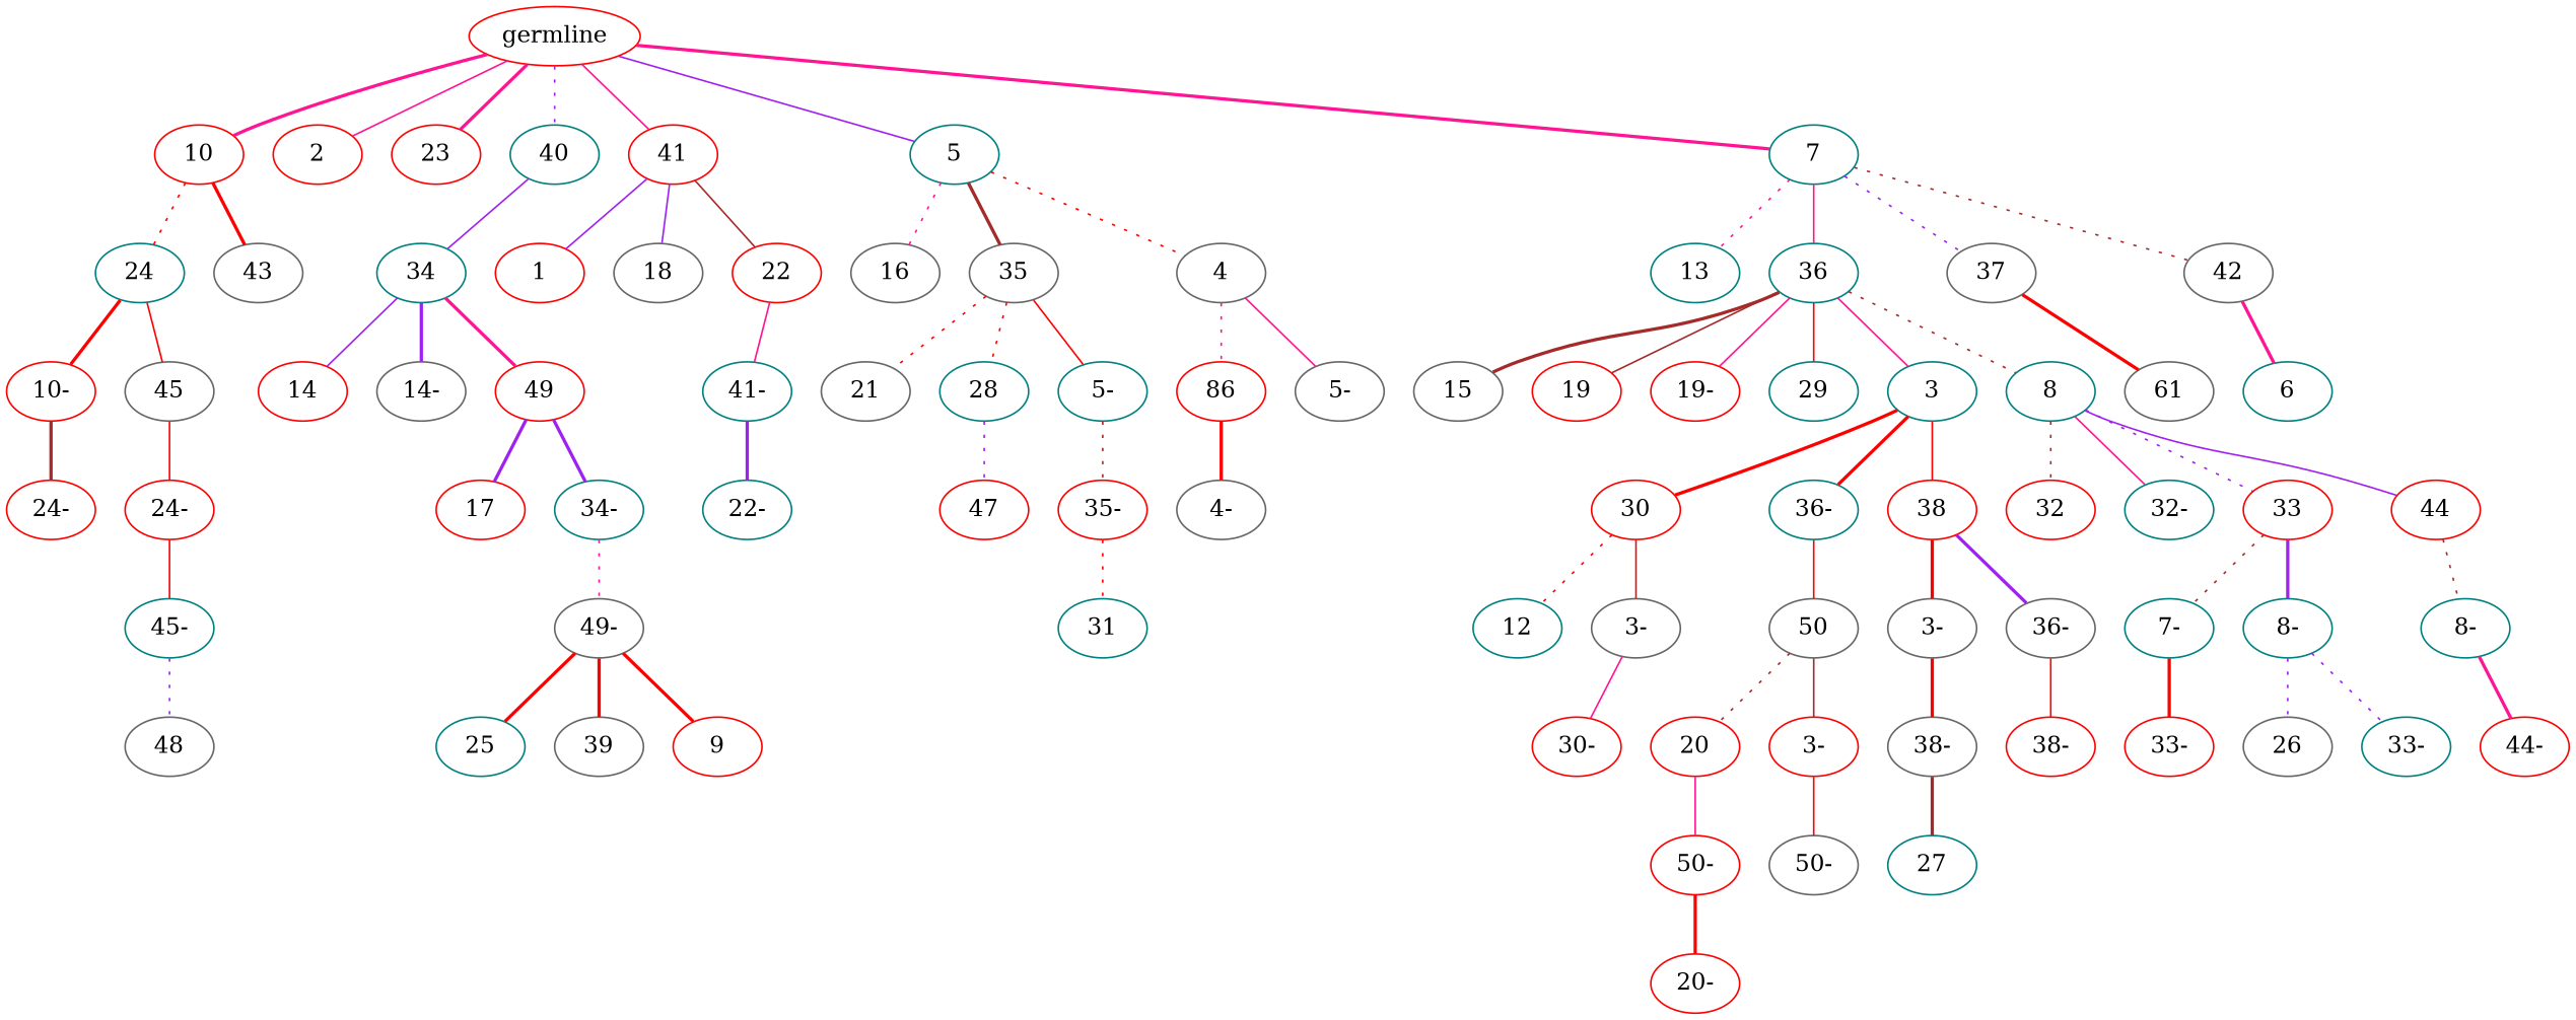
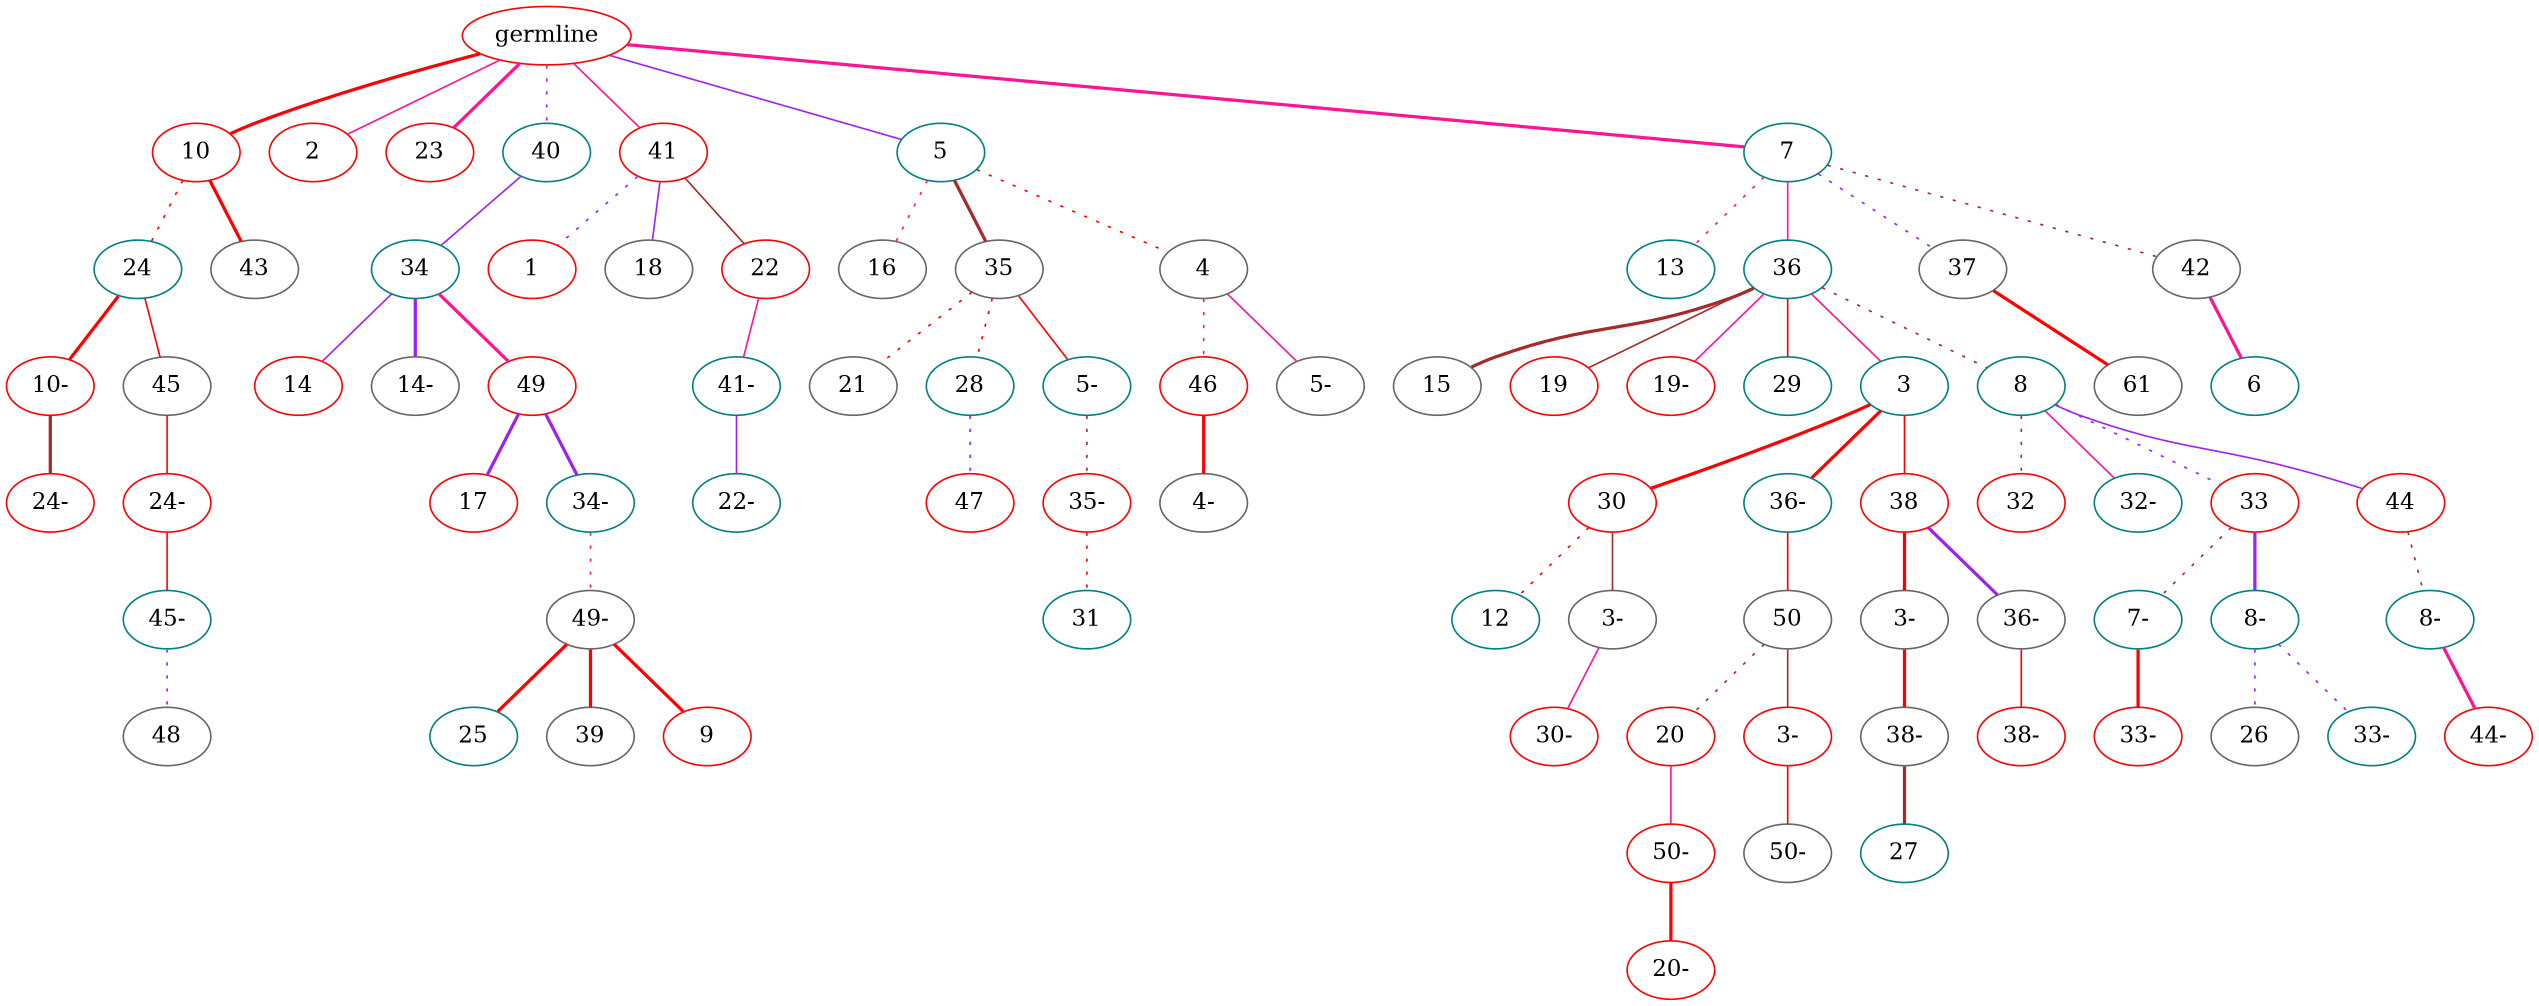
  graph {
    node [color=red]
    edge [color=red style=bold]
    n1 [label=germline]
    n2 [label=10]
    n3 [label=2]
    n4 [label=23]
    n5 [color=teal label=40]
    n6 [label=41]
    n7 [color=teal label=5]
    n8 [color=teal label=7]
    n9 [color=teal label=24]
    n10 [color=gray40 label=43]
    n11 [color=teal label=34]
    n12 [label=14]
    n13 [color=gray40 label="14-"]
    n14 [label=49]
    n15 [label=1]
    n16 [color=gray40 label=18]
    n17 [label=22]
    n18 [color=gray40 label=16]
    n19 [color=gray40 label=35]
    n20 [color=gray40 label=4]
    n21 [color=teal label=13]
    n22 [color=teal label=36]
    n23 [color=gray40 label=37]
    n24 [color=gray40 label=42]
    n25 [label="10-"]
    n26 [color=gray40 label=45]
    n27 [label="24-"]
    n28 [label="24-"]
    n29 [color=teal label="45-"]
    n30 [color=gray40 label=48]
    n31 [label=17]
    n32 [color=teal label="34-"]
    n33 [color=gray40 label="49-"]
    n34 [color=teal label=25]
    n35 [color=gray40 label=39]
    n36 [label=9]
    n37 [color=teal label="41-"]
    n38 [color=teal label="22-"]
    n39 [color=gray40 label=21]
    n40 [color=teal label=28]
    n41 [color=teal label="5-"]
-   n42 [label=86]
+   n42 [label=46]
    n43 [color=gray40 label="5-"]
    n44 [label=47]
    n45 [label="35-"]
    n46 [color=teal label=31]
    n47 [color=gray40 label="4-"]
    n48 [color=gray40 label=15]
    n49 [label=19]
    n50 [label="19-"]
    n51 [color=teal label=29]
    n52 [color=teal label=3]
    n53 [color=teal label=8]
    n54 [color=gray40 label=61]
    n55 [color=teal label=6]
    n56 [label=30]
    n57 [color=teal label="36-"]
    n58 [label=38]
    n59 [label=32]
    n60 [color=teal label="32-"]
    n61 [label=33]
    n62 [label=44]
    n63 [color=teal label=12]
    n64 [color=gray40 label="3-"]
    n65 [color=gray40 label=50]
    n66 [color=gray40 label="3-"]
    n67 [color=gray40 label="36-"]
    n68 [label="30-"]
    n69 [label=20]
    n70 [label="3-"]
    n71 [label="50-"]
    n72 [color=gray40 label="50-"]
    n73 [label="20-"]
    n74 [color=gray40 label="38-"]
    n75 [label="38-"]
    n76 [color=teal label=27]
    n77 [color=teal label="7-"]
    n78 [color=teal label="8-"]
    n79 [color=teal label="8-"]
    n80 [label="33-"]
    n81 [color=gray40 label=26]
    n82 [color=teal label="33-"]
    n83 [label="44-"]
-   n1 -- n2 [color=deeppink]
+   n1 -- n2
    n1 -- n3 [color=deeppink style=solid]
    n1 -- n4 [color=deeppink]
    n1 -- n5 [color=purple style=dotted]
    n1 -- n6 [color=deeppink style=solid]
    n1 -- n7 [color=purple style=solid]
    n1 -- n8 [color=deeppink]
    n2 -- n9 [style=dotted]
    n2 -- n10
    n5 -- n11 [color=purple style=solid]
-   n6 -- n15 [color=purple style=solid]
+   n6 -- n15 [color=purple style=dotted]
    n6 -- n16 [color=purple style=solid]
    n6 -- n17 [color=brown style=solid]
    n7 -- n18 [color=deeppink style=dotted]
    n7 -- n19 [color=brown]
    n7 -- n20 [style=dotted]
    n8 -- n21 [color=deeppink style=dotted]
    n8 -- n22 [color=deeppink style=solid]
    n8 -- n23 [color=purple style=dotted]
    n8 -- n24 [color=brown style=dotted]
    n9 -- n25
    n9 -- n26 [style=solid]
    n11 -- n12 [color=purple style=solid]
    n11 -- n13 [color=purple]
    n11 -- n14 [color=deeppink]
    n14 -- n31 [color=purple]
    n14 -- n32 [color=purple]
    n17 -- n37 [color=deeppink style=solid]
    n19 -- n39 [style=dotted]
    n19 -- n40 [style=dotted]
    n19 -- n41 [style=solid]
    n20 -- n42 [color=deeppink style=dotted]
    n20 -- n43 [color=deeppink style=solid]
    n22 -- n48 [color=brown]
    n22 -- n49 [color=brown style=solid]
    n22 -- n50 [color=deeppink style=solid]
    n22 -- n51 [style=solid]
    n22 -- n52 [color=deeppink style=solid]
    n22 -- n53 [color=brown style=dotted]
    n23 -- n54
    n24 -- n55 [color=deeppink]
    n25 -- n27 [color=brown]
    n26 -- n28 [style=solid]
    n28 -- n29 [style=solid]
    n29 -- n30 [color=purple style=dotted]
    n32 -- n33 [color=deeppink style=dotted]
    n33 -- n34
    n33 -- n35
    n33 -- n36
-   n37 -- n38 [color=purple]
+   n37 -- n38 [color=purple style=solid]
    n40 -- n44 [color=purple style=dotted]
    n41 -- n45 [color=brown style=dotted]
    n42 -- n47
    n45 -- n46 [style=dotted]
    n52 -- n56
    n52 -- n57
    n52 -- n58 [style=solid]
    n53 -- n59 [color=brown style=dotted]
    n53 -- n60 [color=deeppink style=solid]
    n53 -- n61 [color=purple style=dotted]
    n53 -- n62 [color=purple style=solid]
    n56 -- n63 [style=dotted]
    n56 -- n64 [color=brown style=solid]
    n57 -- n65 [style=solid]
    n58 -- n66
    n58 -- n67 [color=purple]
    n61 -- n77 [color=brown style=dotted]
    n61 -- n78 [color=purple]
    n62 -- n79 [color=brown style=dotted]
    n64 -- n68 [color=deeppink style=solid]
    n65 -- n69 [color=brown style=dotted]
    n65 -- n70 [color=brown style=solid]
    n66 -- n74
    n67 -- n75 [style=solid]
    n69 -- n71 [color=deeppink style=solid]
    n70 -- n72 [style=solid]
    n71 -- n73
    n74 -- n76 [color=brown]
    n77 -- n80
    n78 -- n81 [color=purple style=dotted]
    n78 -- n82 [color=purple style=dotted]
    n79 -- n83 [color=deeppink]
  }
